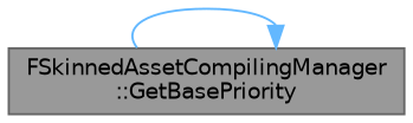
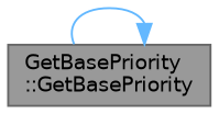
  digraph {
    rankdir=RL
-   n1 [color=gray40 fillcolor=grey60 fontcolor=black fontname=Helvetica fontsize=10 height=0.2 label="FSkinnedAssetCompilingManager\l::GetBasePriority" shape=box style=filled width=0.4]
+   n1 [color=gray40 fillcolor=grey60 fontcolor=black fontname=Helvetica fontsize=10 height=0.2 label="GetBasePriority\l::GetBasePriority" shape=box style=filled width=0.4]
    n1 -> n1 [color=steelblue1 dir=back fontname=Helvetica fontsize=10 labelfontname=Helvetica labelfontsize=10 style=solid]
  }
